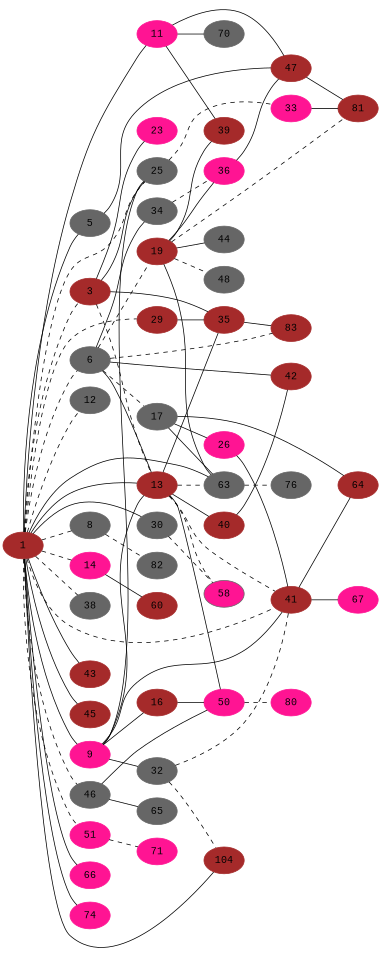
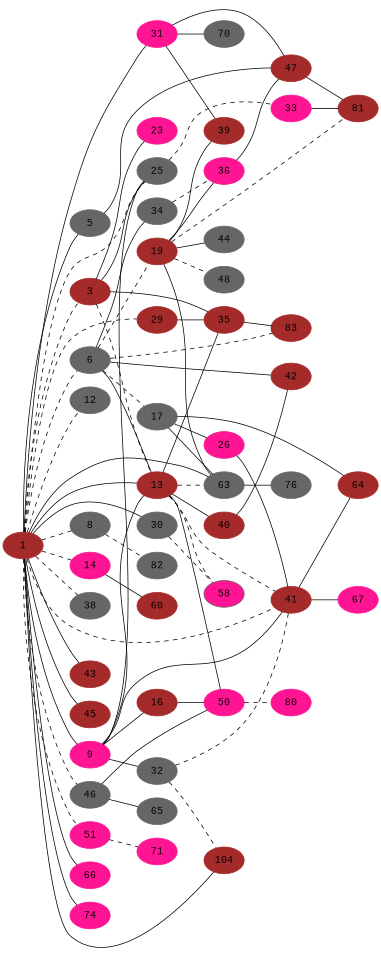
  graph {
    fontname="Liberation Mono"
    rankdir=LR
    node [color=brown fontname="Liberation Mono" style=filled]
    edge [fontname="Liberation Mono" style=solid]
    1 [super="+85+2+15+7"]
    3
    5 [color=gray40]
    6 [color=gray40 super="+28"]
    8 [color=gray40]
    9 [color=deeppink super="+10"]
-   11 [color=deeppink super="+49+21"]
+   11 [color=deeppink super="+49+21" label=31]
    12 [color=gray40]
    13 [super="+22+79+54"]
    14 [color=deeppink super="+73"]
    25 [color=gray40 super="+31"]
    29
    30 [color=gray40]
    38 [color=gray40]
    41 [super="+57"]
    43
    45 [super="+56+89"]
    46 [color=gray40 super="+55"]
    51 [color=deeppink super="+52"]
    63 [color=gray40 super="+69"]
    66 [color=deeppink]
    74 [color=deeppink]
    104
    23 [color=deeppink]
    35 [super="+101+37"]
    47 [super="+88"]
    17 [color=gray40]
    19 [super="+53"]
    34 [color=gray40 super="+77+93"]
    42
    83
    82 [color=gray40]
    16
    32 [color=gray40 super="+78"]
    39
    70 [color=gray40]
    40
    50 [color=deeppink super="+72"]
    58 [color=gray40 fillcolor=deeppink]
    60
    33 [color=deeppink]
    64
    67 [color=deeppink]
    65 [color=gray40]
    71 [color=deeppink]
    76 [color=gray40]
    81 [super="+86"]
    26 [color=deeppink]
    36 [color=deeppink super="+59"]
    44 [color=gray40]
    48 [color=gray40]
    80 [color=deeppink]
    1 -- 3 [style=dashed weight=2]
    1 -- 5 [weight=2]
    1 -- 6 [style=dashed]
    1 -- 8 [style=dashed]
    1 -- 9 [weight=2]
    1 -- 11
    1 -- 12 [style=dashed]
    1 -- 13
    1 -- 14 [style=dashed]
    1 -- 25 [style=dashed]
    1 -- 29 [style=dashed]
    1 -- 30
    1 -- 38 [style=dashed]
    1 -- 41 [style=dashed]
    1 -- 43
    1 -- 45
    1 -- 46 [style=dashed]
    1 -- 51 [style=dashed]
    1 -- 63
    1 -- 66
    1 -- 74 [weight=2]
    1 -- 104
    3 -- 13 [style=dashed]
    3 -- 25
    3 -- 23
    3 -- 35
    5 -- 47
    6 -- 13
    6 -- 17 [style=dashed]
    6 -- 19 [style=dashed]
    6 -- 34 [weight=2]
    6 -- 42
    6 -- 83 [style=dashed]
    8 -- 82 [style=dashed]
    9 -- 13
    9 -- 25
    9 -- 41
    9 -- 16
    9 -- 32
    11 -- 47
    11 -- 39
    11 -- 70
    13 -- 41 [style=dashed]
    13 -- 63 [style=dashed]
    13 -- 35 [weight=2]
    13 -- 40
    13 -- 50
    13 -- 58 [style=dashed]
    14 -- 60
    25 -- 33 [style=dashed]
    29 -- 35
    30 -- 58 [style=dashed]
    41 -- 64
    41 -- 67
    46 -- 50
    46 -- 65
    51 -- 71 [style=dashed]
-   63 -- 76 [style=dashed]
+   63 -- 76
    35 -- 83
    47 -- 81
    17 -- 63
    17 -- 64
    17 -- 26
    19 -- 63
    19 -- 39
    19 -- 81 [style=dashed]
    19 -- 36
    19 -- 44
    19 -- 48 [style=dashed]
    34 -- 36 [style=dashed]
    16 -- 50
    32 -- 41 [style=dashed]
    32 -- 104 [style=dashed]
    40 -- 42
    50 -- 80 [style=dashed]
    33 -- 81
    26 -- 41
    36 -- 47
  }
